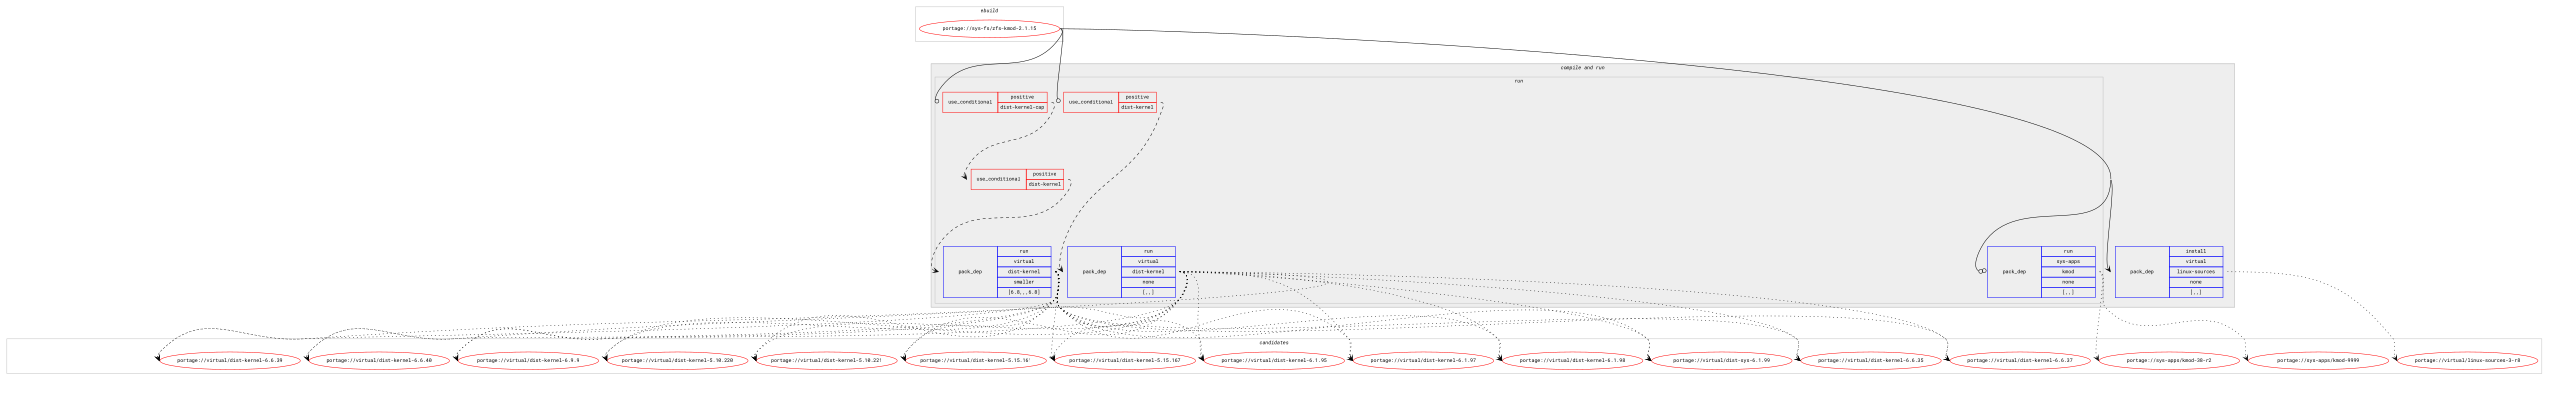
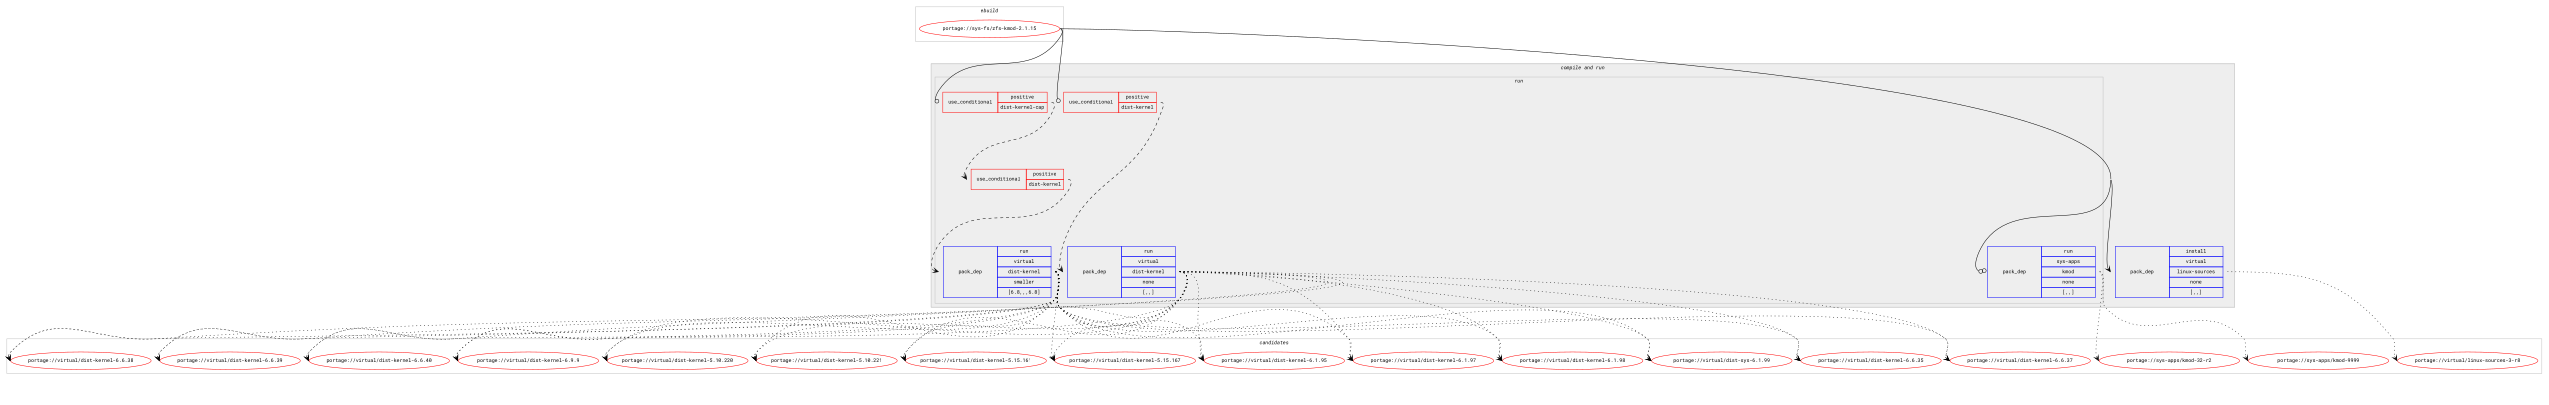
  digraph {
    compound=true
    concentrate=true
    fontname="Roboto Mono"
    fontsize=10
    newrank=true
    rankdir=TB
    ranksep=1.5
    node [color=red fontname="Roboto Mono" fontsize=10]
    edge [arrowhead=vee fontname="Roboto Mono" headport=w style=dotted tailport=e weight=100]
    n1 [label="portage://sys-fs/zfs-kmod-2.1.15" width=4]
    n2 [color=blue label=<<TABLE BORDER="0" CELLBORDER="1" CELLSPACING="0" CELLPADDING="4" WIDTH="220"><TR><TD ROWSPAN="6" CELLPADDING="30">pack_dep</TD></TR><TR><TD WIDTH="110">install</TD></TR><TR><TD>virtual</TD></TR><TR><TD>linux-sources</TD></TR><TR><TD>none</TD></TR><TR><TD>[,,]</TD></TR></TABLE>> shape=none]
    n3 [color=blue label=<<TABLE BORDER="0" CELLBORDER="1" CELLSPACING="0" CELLPADDING="4" WIDTH="220"><TR><TD ROWSPAN="6" CELLPADDING="30">pack_dep</TD></TR><TR><TD WIDTH="110">run</TD></TR><TR><TD>virtual</TD></TR><TR><TD>dist-kernel</TD></TR><TR><TD>none</TD></TR><TR><TD>[,,]</TD></TR></TABLE>> shape=none]
    n4 [label=<<TABLE BORDER="0" CELLBORDER="1" CELLSPACING="0" CELLPADDING="4"><TR><TD ROWSPAN="3" CELLPADDING="10">use_conditional</TD></TR><TR><TD>positive</TD></TR><TR><TD>dist-kernel</TD></TR></TABLE>> shape=none]
    n5 [color=blue label=<<TABLE BORDER="0" CELLBORDER="1" CELLSPACING="0" CELLPADDING="4" WIDTH="220"><TR><TD ROWSPAN="6" CELLPADDING="30">pack_dep</TD></TR><TR><TD WIDTH="110">run</TD></TR><TR><TD>virtual</TD></TR><TR><TD>dist-kernel</TD></TR><TR><TD>smaller</TD></TR><TR><TD>[6.8,,,6.8]</TD></TR></TABLE>> shape=none]
    n6 [label=<<TABLE BORDER="0" CELLBORDER="1" CELLSPACING="0" CELLPADDING="4"><TR><TD ROWSPAN="3" CELLPADDING="10">use_conditional</TD></TR><TR><TD>positive</TD></TR><TR><TD>dist-kernel</TD></TR></TABLE>> shape=none]
    n7 [label=<<TABLE BORDER="0" CELLBORDER="1" CELLSPACING="0" CELLPADDING="4"><TR><TD ROWSPAN="3" CELLPADDING="10">use_conditional</TD></TR><TR><TD>positive</TD></TR><TR><TD>dist-kernel-cap</TD></TR></TABLE>> shape=none]
    n8 [color=blue label=<<TABLE BORDER="0" CELLBORDER="1" CELLSPACING="0" CELLPADDING="4" WIDTH="220"><TR><TD ROWSPAN="6" CELLPADDING="30">pack_dep</TD></TR><TR><TD WIDTH="110">run</TD></TR><TR><TD>sys-apps</TD></TR><TR><TD>kmod</TD></TR><TR><TD>none</TD></TR><TR><TD>[,,]</TD></TR></TABLE>> shape=none]
    n9 [label="portage://virtual/linux-sources-3-r8" width=4]
    n10 [label="portage://virtual/dist-kernel-6.9.9" width=4]
    n11 [label="portage://virtual/dist-kernel-6.6.40" width=4]
    n12 [label="portage://virtual/dist-kernel-6.6.39" width=4]
+   n13 [label="portage://virtual/dist-kernel-6.6.38" width=4]
    n14 [label="portage://virtual/dist-kernel-6.6.37" width=4]
    n15 [label="portage://virtual/dist-kernel-6.6.35" width=4]
    n16 [label="portage://virtual/dist-sys-6.1.99" width=4]
    n17 [label="portage://virtual/dist-kernel-6.1.98" width=4]
    n18 [label="portage://virtual/dist-kernel-6.1.97" width=4]
    n19 [label="portage://virtual/dist-kernel-6.1.95" width=4]
    n20 [label="portage://virtual/dist-kernel-5.15.167" width=4]
    n21 [label="portage://virtual/dist-kernel-5.15.161" width=4]
    n22 [label="portage://virtual/dist-kernel-5.10.221" width=4]
    n23 [label="portage://virtual/dist-kernel-5.10.220" width=4]
    n24 [label="portage://sys-apps/kmod-9999" width=4]
-   n25 [label="portage://sys-apps/kmod-38-r2" width=4]
+   n25 [label="portage://sys-apps/kmod-32-r2" width=4]
    subgraph cluster_1 {
      color=gray
      label=<<i>ebuild</i>>
      n1
    }
    subgraph cluster_2 {
      color=gray
      label=<<i>dependencies</i>>
      subgraph cluster_3 {
        color=gray
        fillcolor="#eeeeee"
        label=<<i>compile</i>>
        style=filled
        subgraph sub_4 {
          color=gray
          fillcolor="#eeeeee"
          label=<<i>compile</i>>
          style=filled
          n2
        }
      }
      subgraph cluster_5 {
        color=gray
        fillcolor="#eeeeee"
        label=<<i>compile and run</i>>
        style=filled
      }
      subgraph cluster_6 {
        color=gray
        fillcolor="#eeeeee"
        label=<<i>run</i>>
        style=filled
        subgraph sub_7 {
          color=gray
          fillcolor="#eeeeee"
          label=<<i>run</i>>
          style=filled
          n4
          subgraph sub_8 {
            color=gray
            fillcolor="#eeeeee"
            label=<<i>run</i>>
            style=filled
            n3
          }
        }
        subgraph sub_9 {
          color=gray
          fillcolor="#eeeeee"
          label=<<i>run</i>>
          style=filled
          n7
          subgraph sub_10 {
            color=gray
            fillcolor="#eeeeee"
            label=<<i>run</i>>
            style=filled
            n6
            subgraph sub_11 {
              color=gray
              fillcolor="#eeeeee"
              label=<<i>run</i>>
              style=filled
              n5
            }
          }
        }
        subgraph sub_12 {
          color=gray
          fillcolor="#eeeeee"
          label=<<i>run</i>>
          style=filled
          n8
        }
      }
    }
    subgraph cluster_13 {
      color=gray
      label=<<i>candidates</i>>
      rank=same
      subgraph sub_14 {
        color=black
        label=<<i>candidates</i>>
        nodesep=1
        rank=same
        n9
      }
      subgraph sub_15 {
        color=black
        label=<<i>candidates</i>>
        nodesep=1
        rank=same
        n10
        n11
        n12
+       n13
        n14
        n15
        n16
        n17
        n18
        n19
        n20
        n21
        n22
        n23
      }
      subgraph sub_16 {
        color=black
        label=<<i>candidates</i>>
        nodesep=1
        rank=same
        n10
        n11
        n12
+       n13
        n14
        n15
        n16
        n17
        n18
        n19
        n20
        n21
        n22
        n23
      }
      subgraph sub_17 {
        color=black
        label=<<i>candidates</i>>
        nodesep=1
        rank=same
        n24
        n25
      }
    }
    n1 -> n2 [style=solid weight=20]
    n1 -> n4 [arrowhead=odot style=solid weight=20]
    n1 -> n7 [arrowhead=odot style=solid weight=20]
    n1 -> n8 [arrowhead=odot style=solid weight=20]
    n2 -> n9
    n3 -> n10
    n3 -> n11
    n3 -> n12
+   n3 -> n13
    n3 -> n14
    n3 -> n15
    n3 -> n16
    n3 -> n17
    n3 -> n18
    n3 -> n19
    n3 -> n20
    n3 -> n21
    n3 -> n22
    n3 -> n23
    n4 -> n3 [style=dashed weight=20]
    n5 -> n10
    n5 -> n11
    n5 -> n12
+   n5 -> n13
    n5 -> n14
    n5 -> n15
    n5 -> n16
    n5 -> n17
    n5 -> n18
    n5 -> n19
    n5 -> n20
    n5 -> n21
    n5 -> n22
    n5 -> n23
    n6 -> n5 [style=dashed weight=20]
    n7 -> n6 [style=dashed weight=20]
    n8 -> n24
    n8 -> n25
  }
